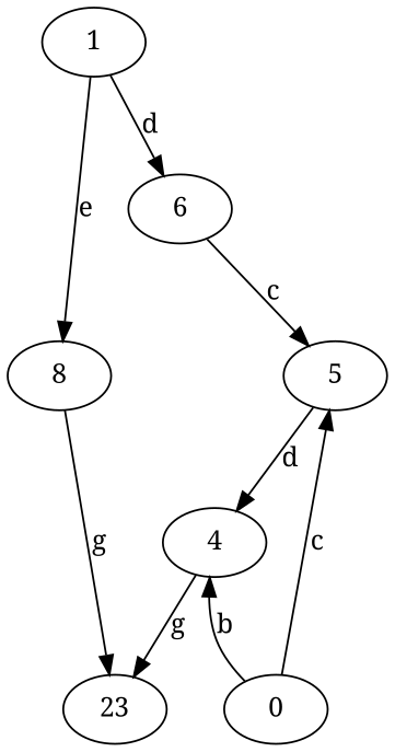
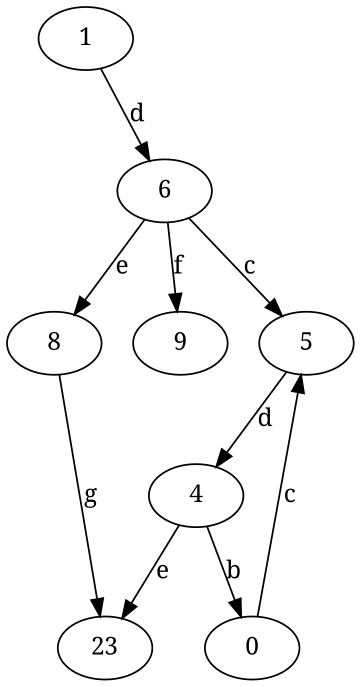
  strict digraph {
    fontname="Noto Serif"
    node [fontname="Noto Serif"]
    edge [fontname="Noto Serif"]
    1
    6
    5
    4
    8
+   9
    n7 [label=23]
    0
    1 -> 6 [label=d]
    6 -> 5 [label=c]
-   1 -> 8 [label=e]
+   6 -> 8 [label=e]
+   6 -> 9 [label=f]
    5 -> 4 [label=d]
-   4 -> n7 [label=g]
+   4 -> n7 [label=e]
    8 -> n7 [label=g]
    0 -> 5 [label=c]
-   0 -> 4 [label=b]
+   4 -> 0 [label=b]
  }
